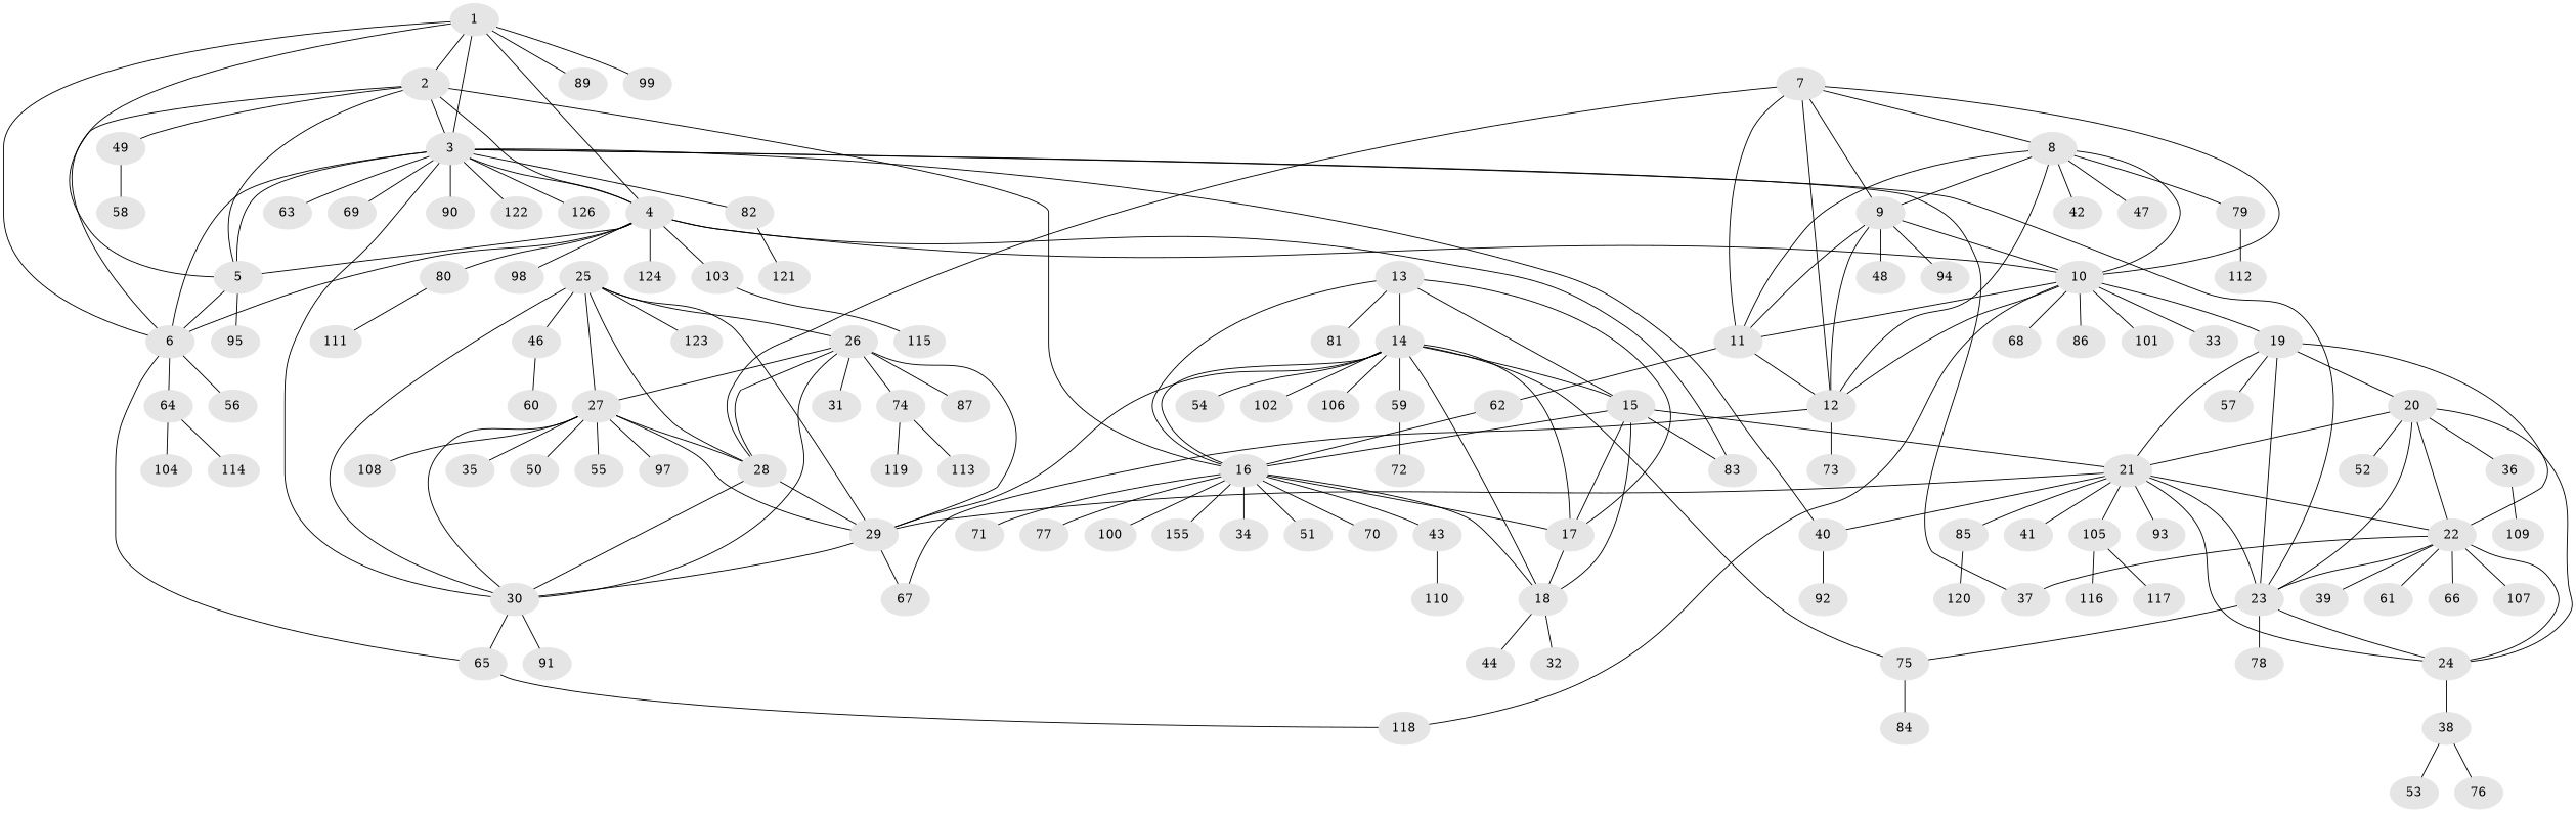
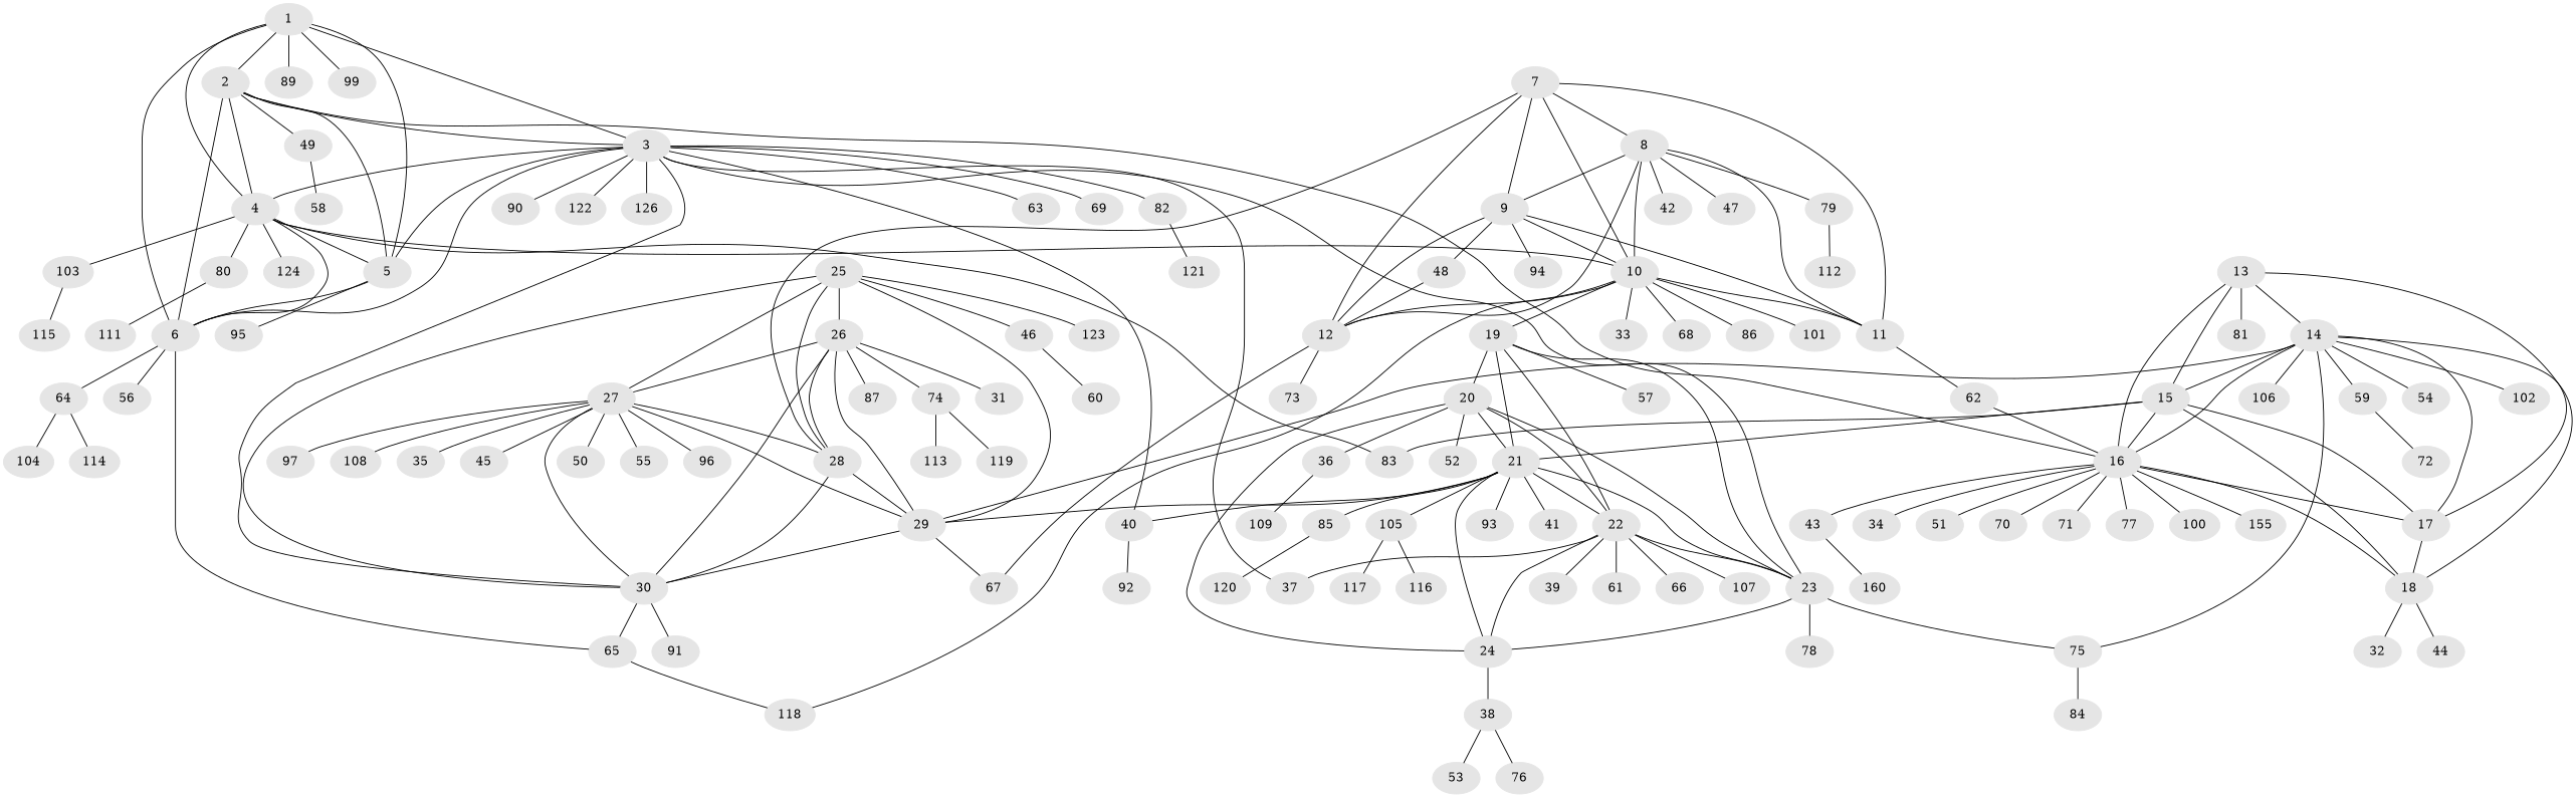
  graph {
    node [color=gray90 style=filled]
    1
    2
    3
    4
    5
    6
    89
    99
    16
    49
    23
    30
    37
    40
    63
    69
    82
    90
    122
    126
    10
    80
    83
-   98
    103
    124
    95
    56
    64
    65
    17
    18
    34
    43
    51
    70
    71
    77
    100
    n40 [label=155]
    58
    75
    24
    78
    91
    92
    121
    11
    12
    19
    33
    68
    86
    101
    118
    111
    115
    104
    114
    7
    8
    9
    28
    42
    47
    79
    48
    94
    62
    67
    73
    29
    112
    21
    20
    22
    57
    13
    14
    15
    81
    54
    59
    102
    106
    32
    44
    72
    84
    41
    85
    93
    105
-   110
+   110 [label=160]
    36
    52
    39
    61
    66
    107
    38
    109
    120
    116
    117
    53
    76
    25
    26
    27
    46
    123
    31
    74
    87
    35
+   45
    50
    55
+   96
    97
    108
    60
    113
    119
    1 -- 2
    1 -- 3
    1 -- 4
    1 -- 5
    1 -- 6
    1 -- 89
    1 -- 99
    2 -- 3
    2 -- 4
    2 -- 5
    2 -- 6
    2 -- 16
    2 -- 49
    3 -- 4
    3 -- 5
    3 -- 6
    3 -- 23
    3 -- 30
    3 -- 37
    3 -- 40
    3 -- 63
    3 -- 69
    3 -- 82
    3 -- 90
    3 -- 122
    3 -- 126
    4 -- 5
    4 -- 6
    4 -- 10
    4 -- 80
    4 -- 83
-   4 -- 98
    4 -- 103
    4 -- 124
    5 -- 6
    5 -- 95
    6 -- 56
    6 -- 64
    6 -- 65
    16 -- 17
    16 -- 18
    16 -- 34
    16 -- 43
    16 -- 51
    16 -- 70
    16 -- 71
    16 -- 77
    16 -- 100
    16 -- n40
    49 -- 58
    23 -- 75
    23 -- 24
    23 -- 78
    30 -- 65
    30 -- 91
    40 -- 92
    82 -- 121
    10 -- 11
    10 -- 12
    10 -- 19
    10 -- 33
    10 -- 68
    10 -- 86
    10 -- 101
    10 -- 118
    80 -- 111
    103 -- 115
    64 -- 104
    64 -- 114
    65 -- 118
    17 -- 18
    18 -- 32
    18 -- 44
    43 -- 110
    75 -- 84
    24 -- 38
-   11 -- 12
+   48 -- 12
    11 -- 62
    12 -- 67
    12 -- 73
    19 -- 23
    19 -- 21
    19 -- 20
    19 -- 22
    19 -- 57
    7 -- 10
    7 -- 11
    7 -- 12
    7 -- 8
    7 -- 9
    7 -- 28
    8 -- 10
    8 -- 11
    8 -- 12
    8 -- 9
    8 -- 42
    8 -- 47
    8 -- 79
    9 -- 10
    9 -- 11
    9 -- 12
    9 -- 48
    9 -- 94
    28 -- 30
    28 -- 29
    79 -- 112
    62 -- 16
    29 -- 30
    29 -- 67
    21 -- 23
    21 -- 40
    21 -- 24
    21 -- 29
    21 -- 22
    21 -- 41
    21 -- 85
    21 -- 93
    21 -- 105
    20 -- 23
    20 -- 24
    20 -- 21
    20 -- 22
    20 -- 36
    20 -- 52
    22 -- 23
    22 -- 37
    22 -- 24
    22 -- 39
    22 -- 61
    22 -- 66
    22 -- 107
    13 -- 16
    13 -- 17
    13 -- 14
    13 -- 15
    13 -- 81
    14 -- 16
    14 -- 17
    14 -- 18
    14 -- 75
    14 -- 29
    14 -- 15
    14 -- 54
    14 -- 59
    14 -- 102
    14 -- 106
    15 -- 16
    15 -- 83
    15 -- 17
    15 -- 18
    15 -- 21
    59 -- 72
    85 -- 120
    105 -- 116
    105 -- 117
    36 -- 109
    38 -- 53
    38 -- 76
    25 -- 30
    25 -- 28
    25 -- 29
    25 -- 26
    25 -- 27
    25 -- 46
    25 -- 123
    26 -- 30
    26 -- 28
    26 -- 29
    26 -- 27
    26 -- 31
    26 -- 74
    26 -- 87
    27 -- 30
    27 -- 28
    27 -- 29
    27 -- 35
+   27 -- 45
    27 -- 50
    27 -- 55
+   27 -- 96
    27 -- 97
    27 -- 108
    46 -- 60
    74 -- 113
    74 -- 119
  }
